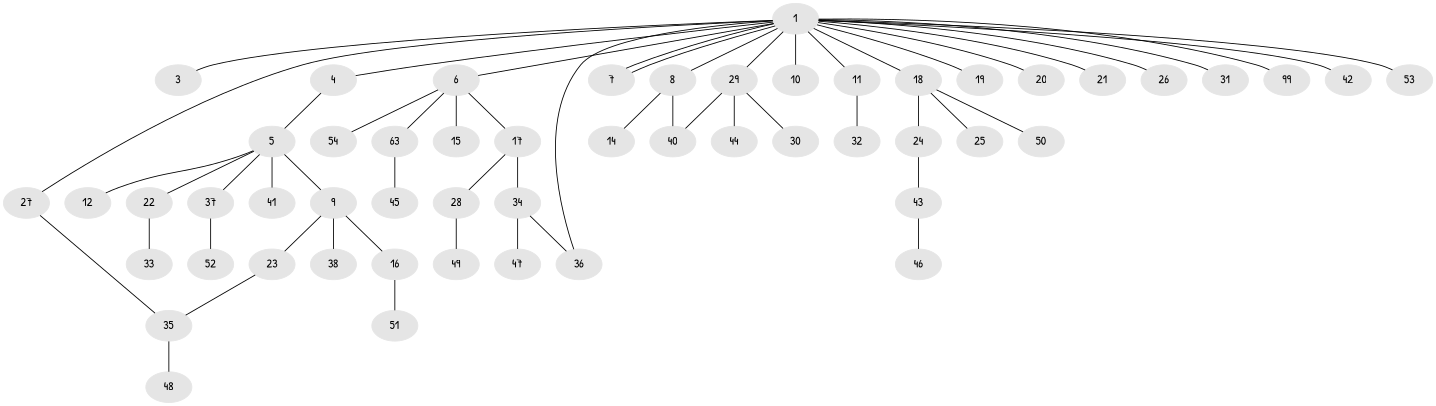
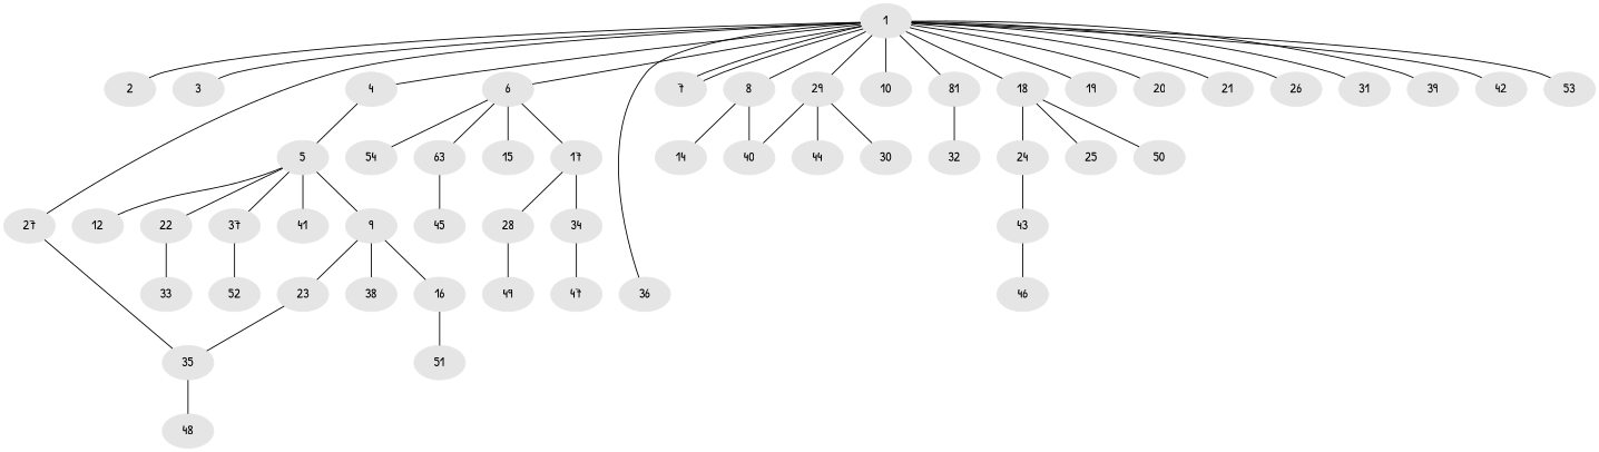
  graph {
    fontname="Patrick Hand"
    node [color=gray90 fontname="Patrick Hand" style=filled]
    edge [fontname="Patrick Hand"]
    1
+   2
    3
    4
    6
    7
    8
    10
-   11
+   11 [label=81]
    18
    19
    20
    21
    26
    27
    29
    31
    36
-   39 [label=99]
+   39
    42
    53
    5
    n23 [label=63]
    15
    17
    54
    14
    40
    32
    24
    25
    50
    35
    30
    44
    9
    12
    22
    37
    41
    16
    23
    38
    33
    52
    45
    28
    34
    51
    49
    47
    43
    46
    48
+   1 -- 2
    1 -- 3
    1 -- 4
    1 -- 6
    1 -- 7
    1 -- 7
    1 -- 8
    1 -- 10
    1 -- 11
    1 -- 18
    1 -- 19
    1 -- 20
    1 -- 21
    1 -- 26
    1 -- 27
    1 -- 29
    1 -- 31
    1 -- 36
    1 -- 39
    1 -- 42
    1 -- 53
    4 -- 5
    6 -- n23
    6 -- 15
    6 -- 17
    6 -- 54
    8 -- 14
    8 -- 40
    11 -- 32
    18 -- 24
    18 -- 25
    18 -- 50
    27 -- 35
    29 -- 40
    29 -- 30
    29 -- 44
    5 -- 9
    5 -- 12
    5 -- 22
    5 -- 37
    5 -- 41
    n23 -- 45
    17 -- 28
    17 -- 34
    24 -- 43
    35 -- 48
    9 -- 16
    9 -- 23
    9 -- 38
    22 -- 33
    37 -- 52
    16 -- 51
    23 -- 35
    28 -- 49
-   34 -- 36
    34 -- 47
    43 -- 46
  }
